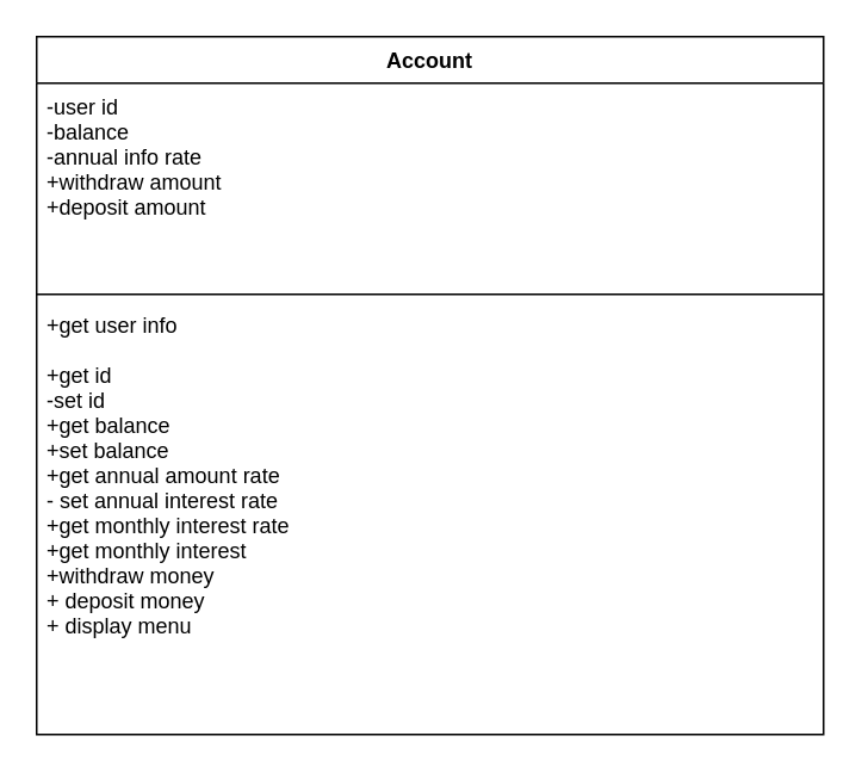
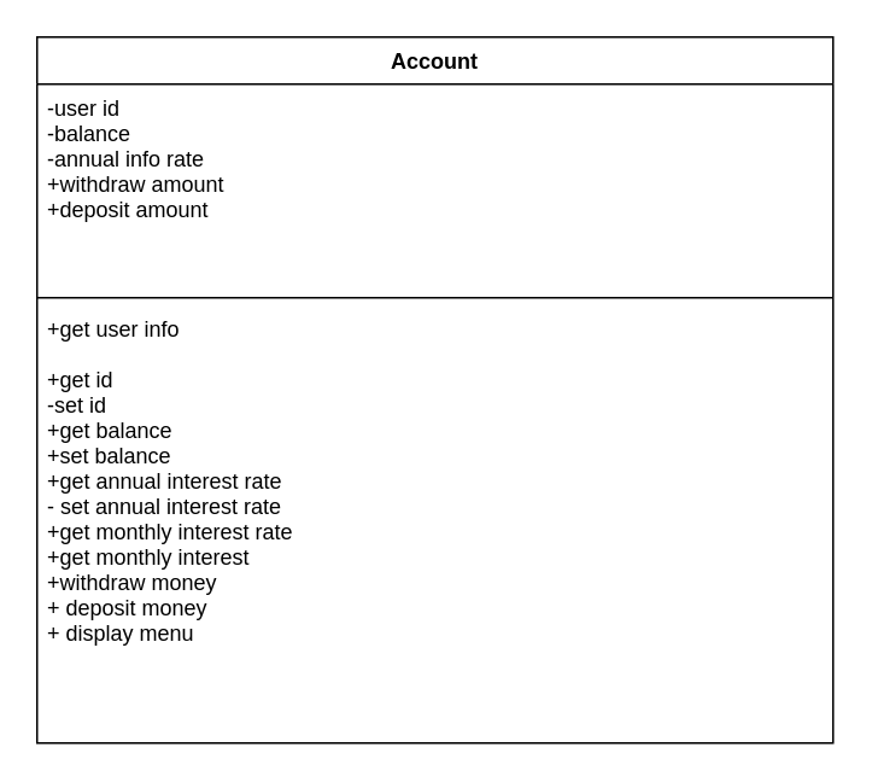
  <mxCell id="0" />
  <mxCell id="1" parent="0" />
  <mxCell id="2" value="Account" style="swimlane;fontStyle=1;align=center;verticalAlign=top;childLayout=stackLayout;horizontal=1;startSize=26;horizontalStack=0;resizeParent=1;resizeParentMax=0;resizeLast=0;collapsible=1;marginBottom=0;" vertex="1" parent="1"><mxGeometry x="20" y="20" width="440" height="390" as="geometry" /></mxCell>
  <mxCell id="3" value="-user id&#10;-balance&#10;-annual info rate&#10;+withdraw amount&#10;+deposit amount&#10;" style="text;strokeColor=none;fillColor=none;align=left;verticalAlign=top;spacingLeft=4;spacingRight=4;overflow=hidden;rotatable=0;points=[[0,0.5],[1,0.5]];portConstraint=eastwest;" vertex="1" parent="2"><mxGeometry y="26" width="440" height="114" as="geometry" /></mxCell>
  <mxCell id="4" value="" style="line;strokeWidth=1;fillColor=none;align=left;verticalAlign=middle;spacingTop=-1;spacingLeft=3;spacingRight=3;rotatable=0;labelPosition=right;points=[];portConstraint=eastwest;" vertex="1" parent="2"><mxGeometry y="140" width="440" height="8" as="geometry" /></mxCell>
- <mxCell id="5" value="+get user info&#10;&#10;+get id&#10;-set id&#10;+get balance&#10;+set balance&#10;+get annual amount rate&#10;- set annual interest rate&#10;+get monthly interest rate&#10;+get monthly interest&#10;+withdraw money&#10;+ deposit money&#10;+ display menu&#10;" style="text;strokeColor=none;fillColor=none;align=left;verticalAlign=top;spacingLeft=4;spacingRight=4;overflow=hidden;rotatable=0;points=[[0,0.5],[1,0.5]];portConstraint=eastwest;" vertex="1" parent="2"><mxGeometry y="148" width="440" height="242" as="geometry" /></mxCell>
+ <mxCell id="5" value="+get user info&#10;&#10;+get id&#10;-set id&#10;+get balance&#10;+set balance&#10;+get annual interest rate&#10;- set annual interest rate&#10;+get monthly interest rate&#10;+get monthly interest&#10;+withdraw money&#10;+ deposit money&#10;+ display menu&#10;" style="text;strokeColor=none;fillColor=none;align=left;verticalAlign=top;spacingLeft=4;spacingRight=4;overflow=hidden;rotatable=0;points=[[0,0.5],[1,0.5]];portConstraint=eastwest;" vertex="1" parent="2"><mxGeometry y="148" width="440" height="242" as="geometry" /></mxCell>
